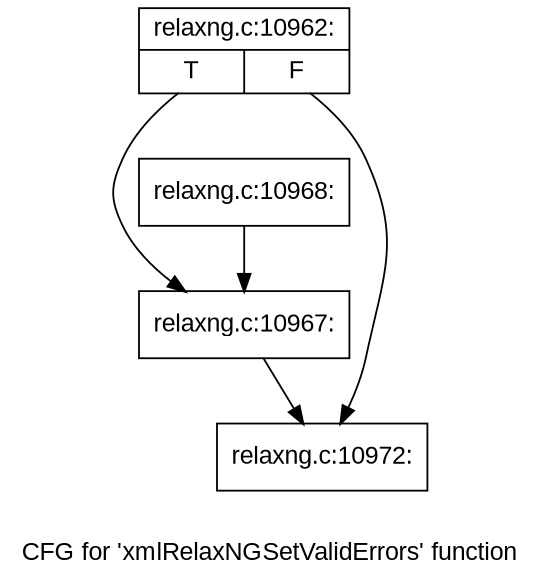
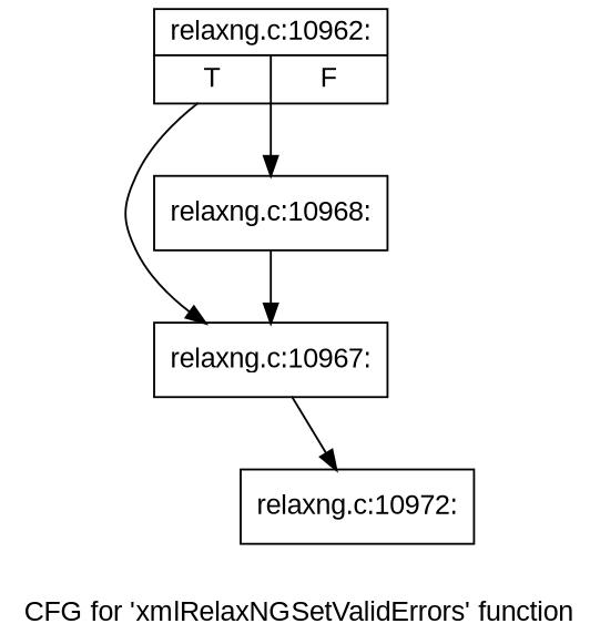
  digraph {
    fontname="Liberation Sans"
    label="CFG for 'xmlRelaxNGSetValidErrors' function"
    node [fontname="Liberation Sans" shape=record]
    edge [fontname="Liberation Sans"]
    n1 [label="{relaxng.c:10962:|{<s0>T|<s1>F}}"]
    n2 [label="{relaxng.c:10967:}"]
    n3 [label="{relaxng.c:10968:}"]
    n4 [label="{relaxng.c:10972:}"]
    n1 -> n2
-   n1 -> n4
+   n1 -> n3
    n2 -> n4
    n3 -> n2
  }
